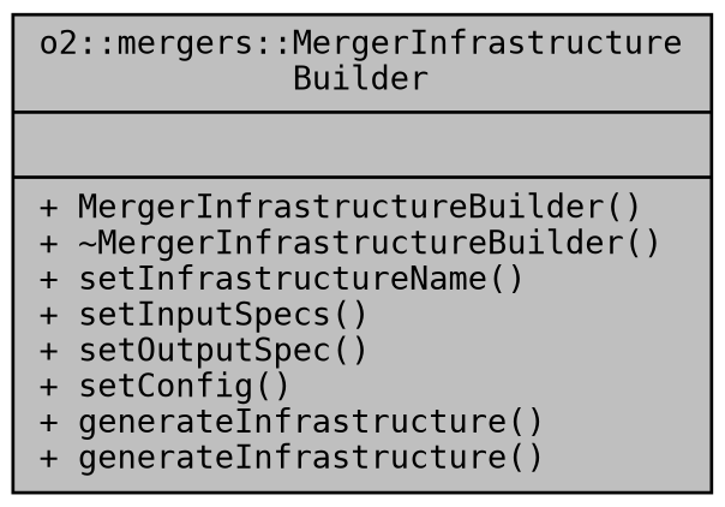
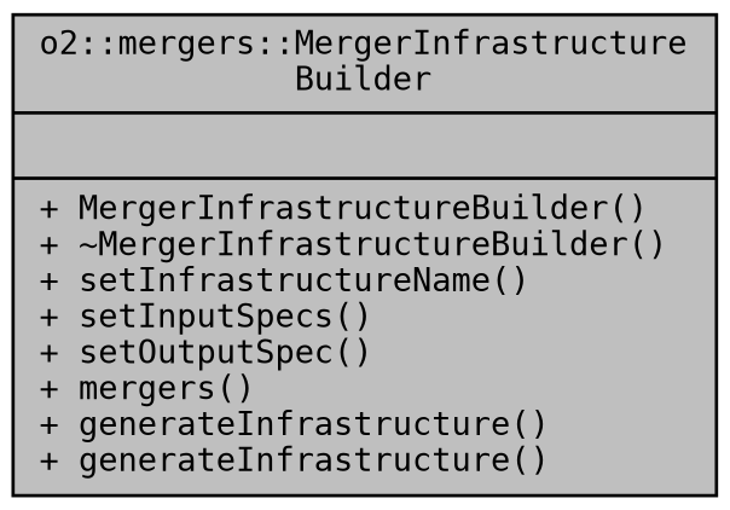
  digraph {
    fontname="DejaVu Sans Mono"
-   n1 [color=black fillcolor=grey75 fontcolor=black fontname="DejaVu Sans Mono" fontsize=10 height=0.2 label="{o2::mergers::MergerInfrastructure\lBuilder\n||+ MergerInfrastructureBuilder()\l+ ~MergerInfrastructureBuilder()\l+ setInfrastructureName()\l+ setInputSpecs()\l+ setOutputSpec()\l+ setConfig()\l+ generateInfrastructure()\l+ generateInfrastructure()\l}" shape=record style=filled width=0.4]
+   n1 [color=black fillcolor=grey75 fontcolor=black fontname="DejaVu Sans Mono" fontsize=10 height=0.2 label="{o2::mergers::MergerInfrastructure\lBuilder\n||+ MergerInfrastructureBuilder()\l+ ~MergerInfrastructureBuilder()\l+ setInfrastructureName()\l+ setInputSpecs()\l+ setOutputSpec()\l+ mergers()\l+ generateInfrastructure()\l+ generateInfrastructure()\l}" shape=record style=filled width=0.4]
  }
